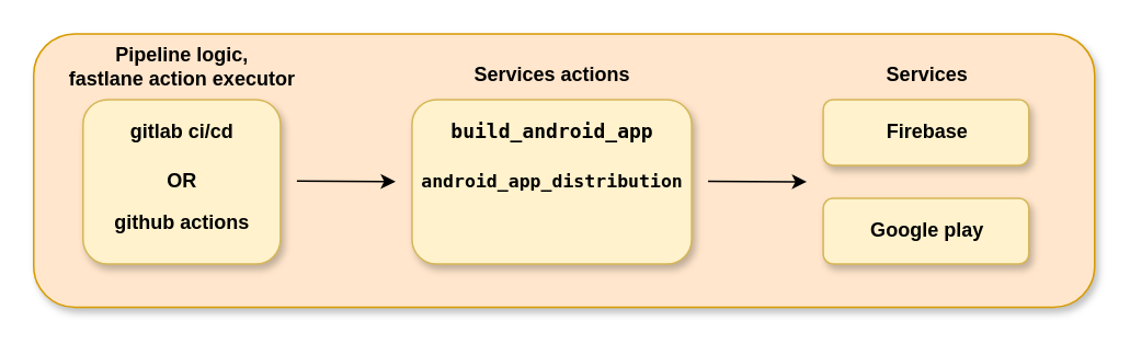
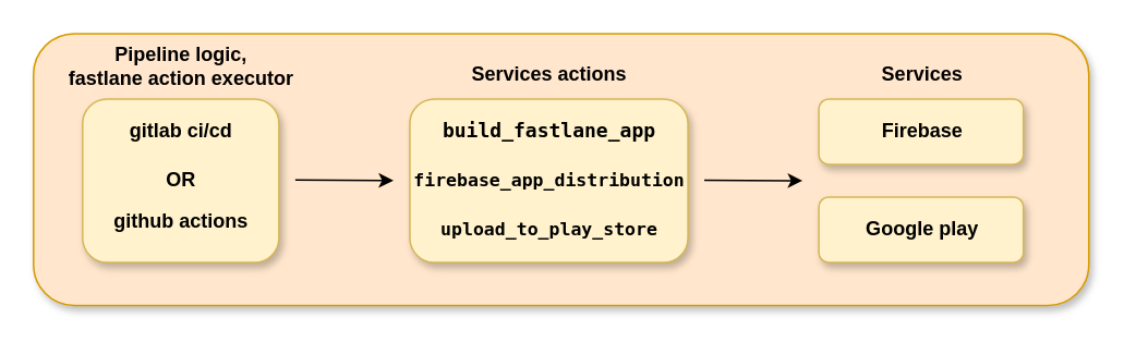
  <mxCell id="0" />
  <mxCell id="1" parent="0" />
  <mxCell id="2" value="" style="rounded=1;whiteSpace=wrap;html=1;fillColor=#ffe6cc;strokeColor=#d79b00;shadow=1;" parent="1" vertex="1"><mxGeometry x="20" y="20" width="645" height="166.25" as="geometry" /></mxCell>
  <mxCell id="3" value="" style="rounded=1;whiteSpace=wrap;html=1;fillColor=#fff2cc;strokeColor=#d6b656;shadow=1;" parent="1" vertex="1"><mxGeometry x="50" y="60" width="120" height="100" as="geometry" /></mxCell>
  <mxCell id="4" value="" style="rounded=1;whiteSpace=wrap;html=1;fillColor=#fff2cc;strokeColor=#d6b656;shadow=1;" parent="1" vertex="1"><mxGeometry x="250" y="60" width="170" height="100" as="geometry" /></mxCell>
- <mxCell id="5" value="&lt;code&gt;&lt;b&gt;build_android_app&lt;/b&gt;&lt;/code&gt;&lt;b&gt;&lt;br&gt;&lt;/b&gt;" style="text;html=1;align=center;verticalAlign=middle;resizable=0;points=[];autosize=1;strokeColor=none;fillColor=none;" parent="1" vertex="1"><mxGeometry x="265" y="70" width="140" height="20" as="geometry" /></mxCell>
+ <mxCell id="5" value="&lt;code&gt;&lt;b&gt;build_fastlane_app&lt;/b&gt;&lt;/code&gt;&lt;b&gt;&lt;br&gt;&lt;/b&gt;" style="text;html=1;align=center;verticalAlign=middle;resizable=0;points=[];autosize=1;strokeColor=none;fillColor=none;" parent="1" vertex="1"><mxGeometry x="265" y="70" width="140" height="20" as="geometry" /></mxCell>
  <mxCell id="6" value="&lt;b&gt;gitlab ci/cd&lt;/b&gt;" style="text;html=1;align=center;verticalAlign=middle;resizable=0;points=[];autosize=1;strokeColor=none;fillColor=none;" parent="1" vertex="1"><mxGeometry x="70" y="70" width="80" height="20" as="geometry" /></mxCell>
  <mxCell id="7" value="&lt;b&gt;github actions&lt;/b&gt;" style="text;html=1;align=center;verticalAlign=middle;resizable=0;points=[];autosize=1;strokeColor=none;fillColor=none;" parent="1" vertex="1"><mxGeometry x="60" y="125" width="100" height="20" as="geometry" /></mxCell>
  <mxCell id="8" value="&lt;b&gt;OR&lt;/b&gt;" style="text;html=1;align=center;verticalAlign=middle;resizable=0;points=[];autosize=1;strokeColor=none;fillColor=none;" parent="1" vertex="1"><mxGeometry x="95" y="100" width="30" height="20" as="geometry" /></mxCell>
  <mxCell id="9" value="&lt;b&gt;Pipeline logic, &lt;br&gt;fastlane action executor&lt;/b&gt;" style="text;html=1;align=center;verticalAlign=middle;resizable=0;points=[];autosize=1;strokeColor=none;fillColor=none;" parent="1" vertex="1"><mxGeometry x="35" y="25" width="150" height="30" as="geometry" /></mxCell>
  <mxCell id="10" value="" style="rounded=1;whiteSpace=wrap;html=1;fillColor=#fff2cc;strokeColor=#d6b656;shadow=1;" parent="1" vertex="1"><mxGeometry x="500" y="60" width="125" height="40" as="geometry" /></mxCell>
  <mxCell id="11" value="&lt;b&gt;Firebase&lt;/b&gt;" style="text;html=1;align=center;verticalAlign=middle;resizable=0;points=[];autosize=1;strokeColor=none;fillColor=none;" parent="1" vertex="1"><mxGeometry x="532.5" y="70" width="60" height="20" as="geometry" /></mxCell>
  <mxCell id="12" value="&lt;b&gt;Services actions&lt;/b&gt;" style="text;html=1;align=center;verticalAlign=middle;resizable=0;points=[];autosize=1;strokeColor=none;fillColor=none;" parent="1" vertex="1"><mxGeometry x="280" y="35" width="110" height="20" as="geometry" /></mxCell>
  <mxCell id="13" value="&lt;b&gt;Services&lt;/b&gt;" style="text;html=1;align=center;verticalAlign=middle;resizable=0;points=[];autosize=1;strokeColor=none;fillColor=none;" parent="1" vertex="1"><mxGeometry x="532.5" y="35" width="60" height="20" as="geometry" /></mxCell>
  <mxCell id="14" value="" style="endArrow=classic;html=1;rounded=0;" parent="1" edge="1"><mxGeometry width="50" height="50" relative="1" as="geometry"><mxPoint x="180" y="109.58" as="sourcePoint" /><mxPoint x="240" y="109.82" as="targetPoint" /></mxGeometry></mxCell>
  <mxCell id="15" value="" style="endArrow=classic;html=1;rounded=0;" parent="1" edge="1"><mxGeometry width="50" height="50" relative="1" as="geometry"><mxPoint x="430" y="109.71" as="sourcePoint" /><mxPoint x="490" y="109.95" as="targetPoint" /></mxGeometry></mxCell>
  <mxCell id="16" value="" style="rounded=1;whiteSpace=wrap;html=1;fillColor=#fff2cc;strokeColor=#d6b656;shadow=1;" parent="1" vertex="1"><mxGeometry x="500" y="120" width="125" height="40" as="geometry" /></mxCell>
  <mxCell id="17" value="&lt;b&gt;Google play&lt;/b&gt;" style="text;html=1;align=center;verticalAlign=middle;resizable=0;points=[];autosize=1;strokeColor=none;fillColor=none;shadow=1;sketch=0;" parent="1" vertex="1"><mxGeometry x="522.5" y="130" width="80" height="20" as="geometry" /></mxCell>
- <mxCell id="18" value="&lt;code&gt;&lt;b&gt;android_app_distribution&lt;/b&gt;&lt;/code&gt;" style="text;html=1;align=center;verticalAlign=middle;resizable=0;points=[];autosize=1;strokeColor=none;fillColor=none;fontSize=11;" parent="1" vertex="1"><mxGeometry x="245" y="100" width="180" height="20" as="geometry" /></mxCell>
+ <mxCell id="18" value="&lt;code&gt;&lt;b&gt;firebase_app_distribution&lt;/b&gt;&lt;/code&gt;" style="text;html=1;align=center;verticalAlign=middle;resizable=0;points=[];autosize=1;strokeColor=none;fillColor=none;fontSize=11;" parent="1" vertex="1"><mxGeometry x="245" y="100" width="180" height="20" as="geometry" /></mxCell>
+ <mxCell id="19" value="&lt;code&gt;&lt;b&gt;upload_to_play_store&lt;/b&gt;&lt;/code&gt;" style="text;html=1;align=center;verticalAlign=middle;resizable=0;points=[];autosize=1;strokeColor=none;fillColor=none;fontSize=11;" parent="1" vertex="1"><mxGeometry x="260" y="130" width="150" height="20" as="geometry" /></mxCell>
